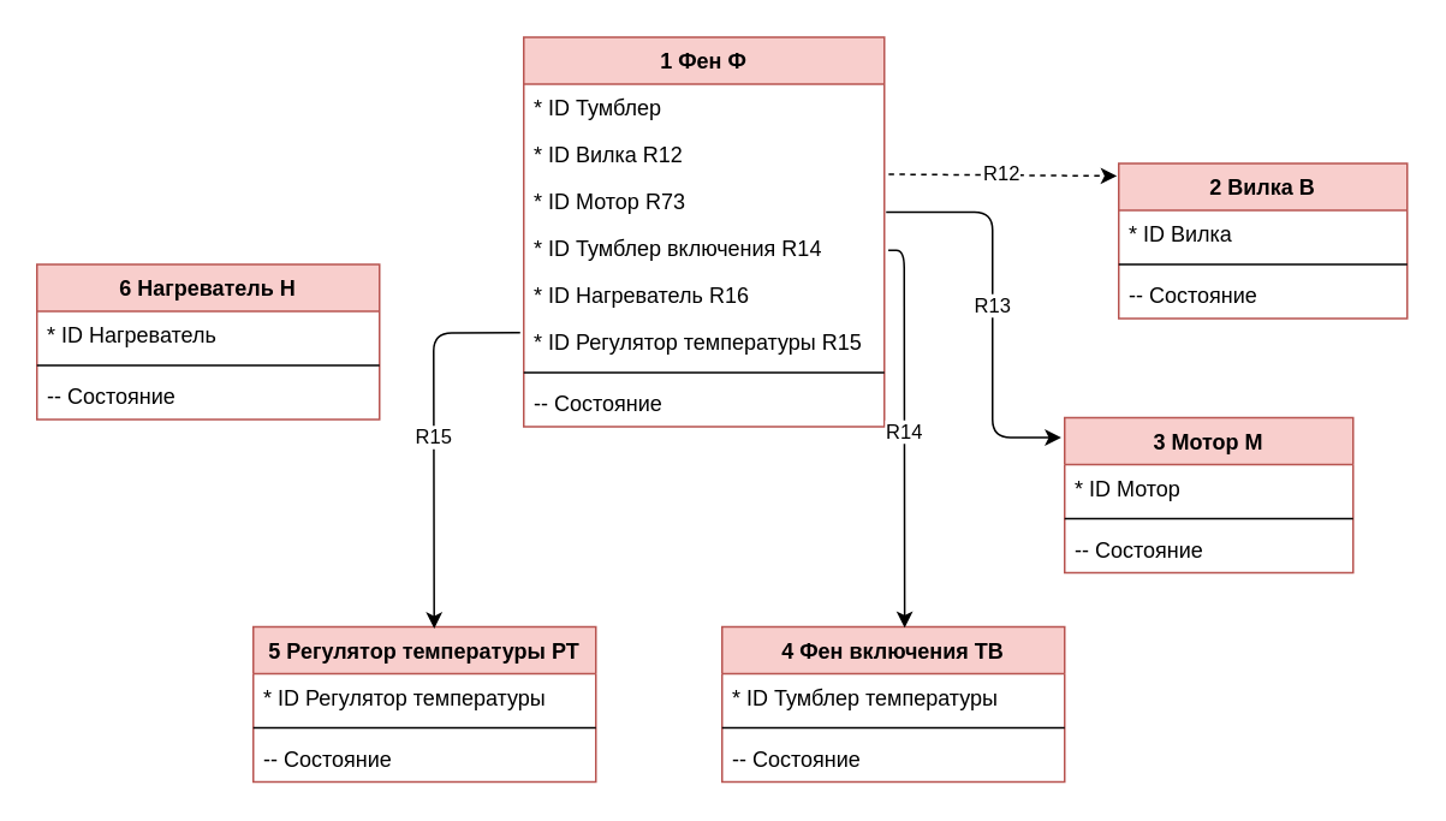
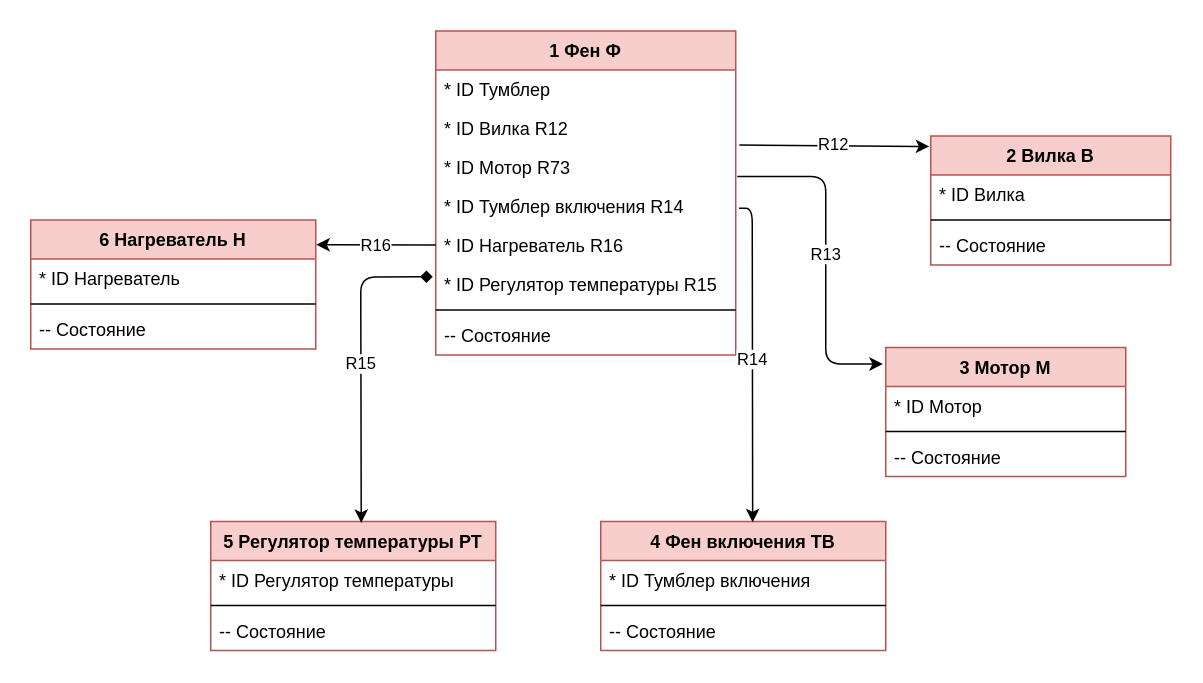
  <mxCell id="0" />
  <mxCell id="1" parent="0" />
  <mxCell id="2" value="1 Фен Ф" style="swimlane;fontStyle=1;align=center;verticalAlign=top;childLayout=stackLayout;horizontal=1;startSize=26;horizontalStack=0;resizeParent=1;resizeParentMax=0;resizeLast=0;collapsible=1;marginBottom=0;fillColor=#f8cecc;strokeColor=#b85450;" parent="1" vertex="1"><mxGeometry x="290" y="20" width="200" height="216" as="geometry"><mxRectangle x="160" y="119" width="80" height="26" as="alternateBounds" /></mxGeometry></mxCell>
  <mxCell id="3" value="* ID Тумблер&#10;&#10;" style="text;strokeColor=none;fillColor=none;align=left;verticalAlign=top;spacingLeft=4;spacingRight=4;overflow=hidden;rotatable=0;points=[[0,0.5],[1,0.5]];portConstraint=eastwest;" parent="2" vertex="1"><mxGeometry y="26" width="200" height="26" as="geometry" /></mxCell>
  <mxCell id="4" value="* ID Вилка R12" style="text;strokeColor=none;fillColor=none;align=left;verticalAlign=top;spacingLeft=4;spacingRight=4;overflow=hidden;rotatable=0;points=[[0,0.5],[1,0.5]];portConstraint=eastwest;" parent="2" vertex="1"><mxGeometry y="52" width="200" height="26" as="geometry" /></mxCell>
  <mxCell id="5" value="* ID Мотор R73" style="text;strokeColor=none;fillColor=none;align=left;verticalAlign=top;spacingLeft=4;spacingRight=4;overflow=hidden;rotatable=0;points=[[0,0.5],[1,0.5]];portConstraint=eastwest;" parent="2" vertex="1"><mxGeometry y="78" width="200" height="26" as="geometry" /></mxCell>
  <mxCell id="6" value="* ID Тумблер включения R14&#10;&#10;" style="text;strokeColor=none;fillColor=none;align=left;verticalAlign=top;spacingLeft=4;spacingRight=4;overflow=hidden;rotatable=0;points=[[0,0.5],[1,0.5]];portConstraint=eastwest;" parent="2" vertex="1"><mxGeometry y="104" width="200" height="26" as="geometry" /></mxCell>
  <mxCell id="7" value="* ID Нагреватель R16&#10;&#10;&#10;" style="text;strokeColor=none;fillColor=none;align=left;verticalAlign=top;spacingLeft=4;spacingRight=4;overflow=hidden;rotatable=0;points=[[0,0.5],[1,0.5]];portConstraint=eastwest;" parent="2" vertex="1"><mxGeometry y="130" width="200" height="26" as="geometry" /></mxCell>
  <mxCell id="8" value="* ID Регулятор температуры R15&#10;&#10;" style="text;strokeColor=none;fillColor=none;align=left;verticalAlign=top;spacingLeft=4;spacingRight=4;overflow=hidden;rotatable=0;points=[[0,0.5],[1,0.5]];portConstraint=eastwest;" parent="2" vertex="1"><mxGeometry y="156" width="200" height="26" as="geometry" /></mxCell>
  <mxCell id="9" value="" style="line;strokeWidth=1;fillColor=none;align=left;verticalAlign=middle;spacingTop=-1;spacingLeft=3;spacingRight=3;rotatable=0;labelPosition=right;points=[];portConstraint=eastwest;" parent="2" vertex="1"><mxGeometry y="182" width="200" height="8" as="geometry" /></mxCell>
  <mxCell id="10" value="-- Состояние&#10;&#10;" style="text;strokeColor=none;fillColor=none;align=left;verticalAlign=top;spacingLeft=4;spacingRight=4;overflow=hidden;rotatable=0;points=[[0,0.5],[1,0.5]];portConstraint=eastwest;" parent="2" vertex="1"><mxGeometry y="190" width="200" height="26" as="geometry" /></mxCell>
  <mxCell id="11" value="2 Вилка В" style="swimlane;fontStyle=1;align=center;verticalAlign=top;childLayout=stackLayout;horizontal=1;startSize=26;horizontalStack=0;resizeParent=1;resizeParentMax=0;resizeLast=0;collapsible=1;marginBottom=0;fillColor=#f8cecc;strokeColor=#b85450;" parent="1" vertex="1"><mxGeometry x="620" y="90" width="160" height="86" as="geometry" /></mxCell>
  <mxCell id="12" value="* ID Вилка" style="text;strokeColor=none;fillColor=none;align=left;verticalAlign=top;spacingLeft=4;spacingRight=4;overflow=hidden;rotatable=0;points=[[0,0.5],[1,0.5]];portConstraint=eastwest;" parent="11" vertex="1"><mxGeometry y="26" width="160" height="26" as="geometry" /></mxCell>
  <mxCell id="13" value="" style="line;strokeWidth=1;fillColor=none;align=left;verticalAlign=middle;spacingTop=-1;spacingLeft=3;spacingRight=3;rotatable=0;labelPosition=right;points=[];portConstraint=eastwest;" parent="11" vertex="1"><mxGeometry y="52" width="160" height="8" as="geometry" /></mxCell>
  <mxCell id="14" value="-- Состояние&#10;" style="text;strokeColor=none;fillColor=none;align=left;verticalAlign=top;spacingLeft=4;spacingRight=4;overflow=hidden;rotatable=0;points=[[0,0.5],[1,0.5]];portConstraint=eastwest;" parent="11" vertex="1"><mxGeometry y="60" width="160" height="26" as="geometry" /></mxCell>
  <mxCell id="15" value="3 Мотор М" style="swimlane;fontStyle=1;align=center;verticalAlign=top;childLayout=stackLayout;horizontal=1;startSize=26;horizontalStack=0;resizeParent=1;resizeParentMax=0;resizeLast=0;collapsible=1;marginBottom=0;fillColor=#f8cecc;strokeColor=#b85450;" parent="1" vertex="1"><mxGeometry x="590" y="231" width="160" height="86" as="geometry" /></mxCell>
  <mxCell id="16" value="* ID Мотор" style="text;strokeColor=none;fillColor=none;align=left;verticalAlign=top;spacingLeft=4;spacingRight=4;overflow=hidden;rotatable=0;points=[[0,0.5],[1,0.5]];portConstraint=eastwest;" parent="15" vertex="1"><mxGeometry y="26" width="160" height="26" as="geometry" /></mxCell>
  <mxCell id="17" value="" style="line;strokeWidth=1;fillColor=none;align=left;verticalAlign=middle;spacingTop=-1;spacingLeft=3;spacingRight=3;rotatable=0;labelPosition=right;points=[];portConstraint=eastwest;" parent="15" vertex="1"><mxGeometry y="52" width="160" height="8" as="geometry" /></mxCell>
  <mxCell id="18" value="-- Состояние&#10;" style="text;strokeColor=none;fillColor=none;align=left;verticalAlign=top;spacingLeft=4;spacingRight=4;overflow=hidden;rotatable=0;points=[[0,0.5],[1,0.5]];portConstraint=eastwest;" parent="15" vertex="1"><mxGeometry y="60" width="160" height="26" as="geometry" /></mxCell>
  <mxCell id="19" value="4 Фен включения ТВ" style="swimlane;fontStyle=1;align=center;verticalAlign=top;childLayout=stackLayout;horizontal=1;startSize=26;horizontalStack=0;resizeParent=1;resizeParentMax=0;resizeLast=0;collapsible=1;marginBottom=0;fillColor=#f8cecc;strokeColor=#b85450;" parent="1" vertex="1"><mxGeometry x="400" y="347" width="190" height="86" as="geometry" /></mxCell>
- <mxCell id="20" value="* ID Тумблер температуры" style="text;strokeColor=none;fillColor=none;align=left;verticalAlign=top;spacingLeft=4;spacingRight=4;overflow=hidden;rotatable=0;points=[[0,0.5],[1,0.5]];portConstraint=eastwest;" parent="19" vertex="1"><mxGeometry y="26" width="190" height="26" as="geometry" /></mxCell>
+ <mxCell id="20" value="* ID Тумблер включения" style="text;strokeColor=none;fillColor=none;align=left;verticalAlign=top;spacingLeft=4;spacingRight=4;overflow=hidden;rotatable=0;points=[[0,0.5],[1,0.5]];portConstraint=eastwest;" parent="19" vertex="1"><mxGeometry y="26" width="190" height="26" as="geometry" /></mxCell>
  <mxCell id="21" value="" style="line;strokeWidth=1;fillColor=none;align=left;verticalAlign=middle;spacingTop=-1;spacingLeft=3;spacingRight=3;rotatable=0;labelPosition=right;points=[];portConstraint=eastwest;" parent="19" vertex="1"><mxGeometry y="52" width="190" height="8" as="geometry" /></mxCell>
  <mxCell id="22" value="-- Состояние&#10;" style="text;strokeColor=none;fillColor=none;align=left;verticalAlign=top;spacingLeft=4;spacingRight=4;overflow=hidden;rotatable=0;points=[[0,0.5],[1,0.5]];portConstraint=eastwest;" parent="19" vertex="1"><mxGeometry y="60" width="190" height="26" as="geometry" /></mxCell>
  <mxCell id="23" value="5 Регулятор температуры РТ" style="swimlane;fontStyle=1;align=center;verticalAlign=top;childLayout=stackLayout;horizontal=1;startSize=26;horizontalStack=0;resizeParent=1;resizeParentMax=0;resizeLast=0;collapsible=1;marginBottom=0;fillColor=#f8cecc;strokeColor=#b85450;" parent="1" vertex="1"><mxGeometry x="140" y="347" width="190" height="86" as="geometry" /></mxCell>
  <mxCell id="24" value="* ID Регулятор температуры" style="text;strokeColor=none;fillColor=none;align=left;verticalAlign=top;spacingLeft=4;spacingRight=4;overflow=hidden;rotatable=0;points=[[0,0.5],[1,0.5]];portConstraint=eastwest;" parent="23" vertex="1"><mxGeometry y="26" width="190" height="26" as="geometry" /></mxCell>
  <mxCell id="25" value="" style="line;strokeWidth=1;fillColor=none;align=left;verticalAlign=middle;spacingTop=-1;spacingLeft=3;spacingRight=3;rotatable=0;labelPosition=right;points=[];portConstraint=eastwest;" parent="23" vertex="1"><mxGeometry y="52" width="190" height="8" as="geometry" /></mxCell>
  <mxCell id="26" value="-- Состояние&#10;" style="text;strokeColor=none;fillColor=none;align=left;verticalAlign=top;spacingLeft=4;spacingRight=4;overflow=hidden;rotatable=0;points=[[0,0.5],[1,0.5]];portConstraint=eastwest;" parent="23" vertex="1"><mxGeometry y="60" width="190" height="26" as="geometry" /></mxCell>
  <mxCell id="27" value="6 Нагреватель Н" style="swimlane;fontStyle=1;align=center;verticalAlign=top;childLayout=stackLayout;horizontal=1;startSize=26;horizontalStack=0;resizeParent=1;resizeParentMax=0;resizeLast=0;collapsible=1;marginBottom=0;fillColor=#f8cecc;strokeColor=#b85450;" parent="1" vertex="1"><mxGeometry x="20" y="146" width="190" height="86" as="geometry" /></mxCell>
  <mxCell id="28" value="* ID Нагреватель" style="text;strokeColor=none;fillColor=none;align=left;verticalAlign=top;spacingLeft=4;spacingRight=4;overflow=hidden;rotatable=0;points=[[0,0.5],[1,0.5]];portConstraint=eastwest;" parent="27" vertex="1"><mxGeometry y="26" width="190" height="26" as="geometry" /></mxCell>
  <mxCell id="29" value="" style="line;strokeWidth=1;fillColor=none;align=left;verticalAlign=middle;spacingTop=-1;spacingLeft=3;spacingRight=3;rotatable=0;labelPosition=right;points=[];portConstraint=eastwest;" parent="27" vertex="1"><mxGeometry y="52" width="190" height="8" as="geometry" /></mxCell>
  <mxCell id="30" value="-- Состояние&#10;" style="text;strokeColor=none;fillColor=none;align=left;verticalAlign=top;spacingLeft=4;spacingRight=4;overflow=hidden;rotatable=0;points=[[0,0.5],[1,0.5]];portConstraint=eastwest;" parent="27" vertex="1"><mxGeometry y="60" width="190" height="26" as="geometry" /></mxCell>
- <mxCell id="31" value="R12" style="endArrow=classic;html=1;exitX=1.012;exitY=0.923;exitDx=0;exitDy=0;entryX=-0.006;entryY=0.081;entryDx=0;entryDy=0;entryPerimeter=0;exitPerimeter=0;comic=0;shadow=0;endFill=1;dashed=1;" parent="1" source="4" target="11" edge="1"><mxGeometry width="50" height="50" relative="1" as="geometry"><mxPoint x="550" y="35" as="sourcePoint" /><mxPoint x="600" y="-15" as="targetPoint" /></mxGeometry></mxCell>
+ <mxCell id="31" value="R12" style="endArrow=classic;html=1;exitX=1.012;exitY=0.923;exitDx=0;exitDy=0;entryX=-0.006;entryY=0.081;entryDx=0;entryDy=0;entryPerimeter=0;exitPerimeter=0;comic=0;shadow=0;endFill=1;" parent="1" source="4" target="11" edge="1"><mxGeometry width="50" height="50" relative="1" as="geometry"><mxPoint x="550" y="35" as="sourcePoint" /><mxPoint x="600" y="-15" as="targetPoint" /></mxGeometry></mxCell>
  <mxCell id="32" value="R13" style="endArrow=classic;html=1;exitX=1.005;exitY=0.733;exitDx=0;exitDy=0;exitPerimeter=0;entryX=-0.012;entryY=0.128;entryDx=0;entryDy=0;entryPerimeter=0;endFill=1;" parent="1" source="5" target="15" edge="1"><mxGeometry width="50" height="50" relative="1" as="geometry"><mxPoint x="560" y="45" as="sourcePoint" /><mxPoint x="610" y="-5" as="targetPoint" /><Array as="points"><mxPoint x="550" y="117" /><mxPoint x="550" y="242" /></Array></mxGeometry></mxCell>
  <mxCell id="33" value="R14" style="endArrow=none;html=1;entryX=1.011;entryY=0.547;entryDx=0;entryDy=0;entryPerimeter=0;exitX=0.533;exitY=0.006;exitDx=0;exitDy=0;exitPerimeter=0;startArrow=classic;startFill=1;" parent="1" source="19" target="6" edge="1"><mxGeometry width="50" height="50" relative="1" as="geometry"><mxPoint x="570" y="55" as="sourcePoint" /><mxPoint x="620" y="5" as="targetPoint" /><Array as="points"><mxPoint x="501" y="138" /></Array></mxGeometry></mxCell>
- <mxCell id="35" value="R15" style="endArrow=none;html=1;entryX=-0.01;entryY=0.3;entryDx=0;entryDy=0;entryPerimeter=0;exitX=0.528;exitY=0.011;exitDx=0;exitDy=0;exitPerimeter=0;startArrow=classic;startFill=1;" parent="1" source="23" target="8" edge="1"><mxGeometry width="50" height="50" relative="1" as="geometry"><mxPoint x="170" y="299" as="sourcePoint" /><mxPoint x="220" y="249" as="targetPoint" /><Array as="points"><mxPoint x="240" y="184" /></Array></mxGeometry></mxCell>
+ <mxCell id="34" value="R16" style="endArrow=none;html=1;exitX=1.002;exitY=0.192;exitDx=0;exitDy=0;exitPerimeter=0;startArrow=classic;startFill=1;" parent="1" source="27" target="7" edge="1"><mxGeometry width="50" height="50" relative="1" as="geometry"><mxPoint x="185" y="85" as="sourcePoint" /><mxPoint x="297.621" y="184.483" as="targetPoint" /></mxGeometry></mxCell>
+ <mxCell id="35" value="R15" style="endArrow=diamond;html=1;entryX=-0.01;entryY=0.3;entryDx=0;entryDy=0;entryPerimeter=0;exitX=0.528;exitY=0.011;exitDx=0;exitDy=0;exitPerimeter=0;startArrow=classic;startFill=1;" parent="1" source="23" target="8" edge="1"><mxGeometry width="50" height="50" relative="1" as="geometry"><mxPoint x="170" y="299" as="sourcePoint" /><mxPoint x="220" y="249" as="targetPoint" /><Array as="points"><mxPoint x="240" y="184" /></Array></mxGeometry></mxCell>
